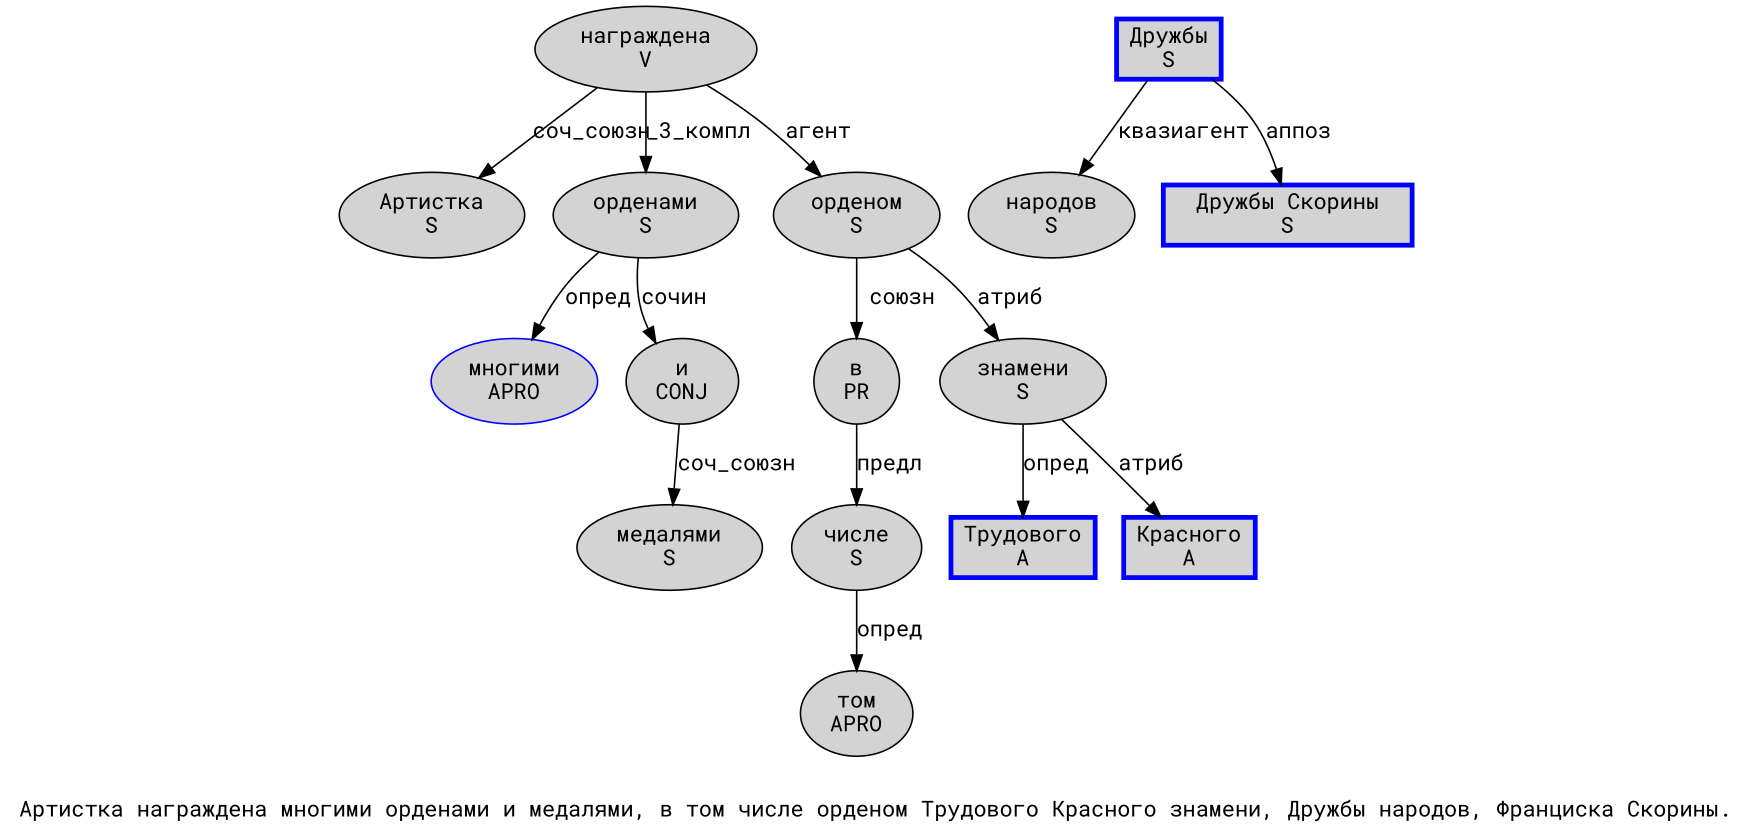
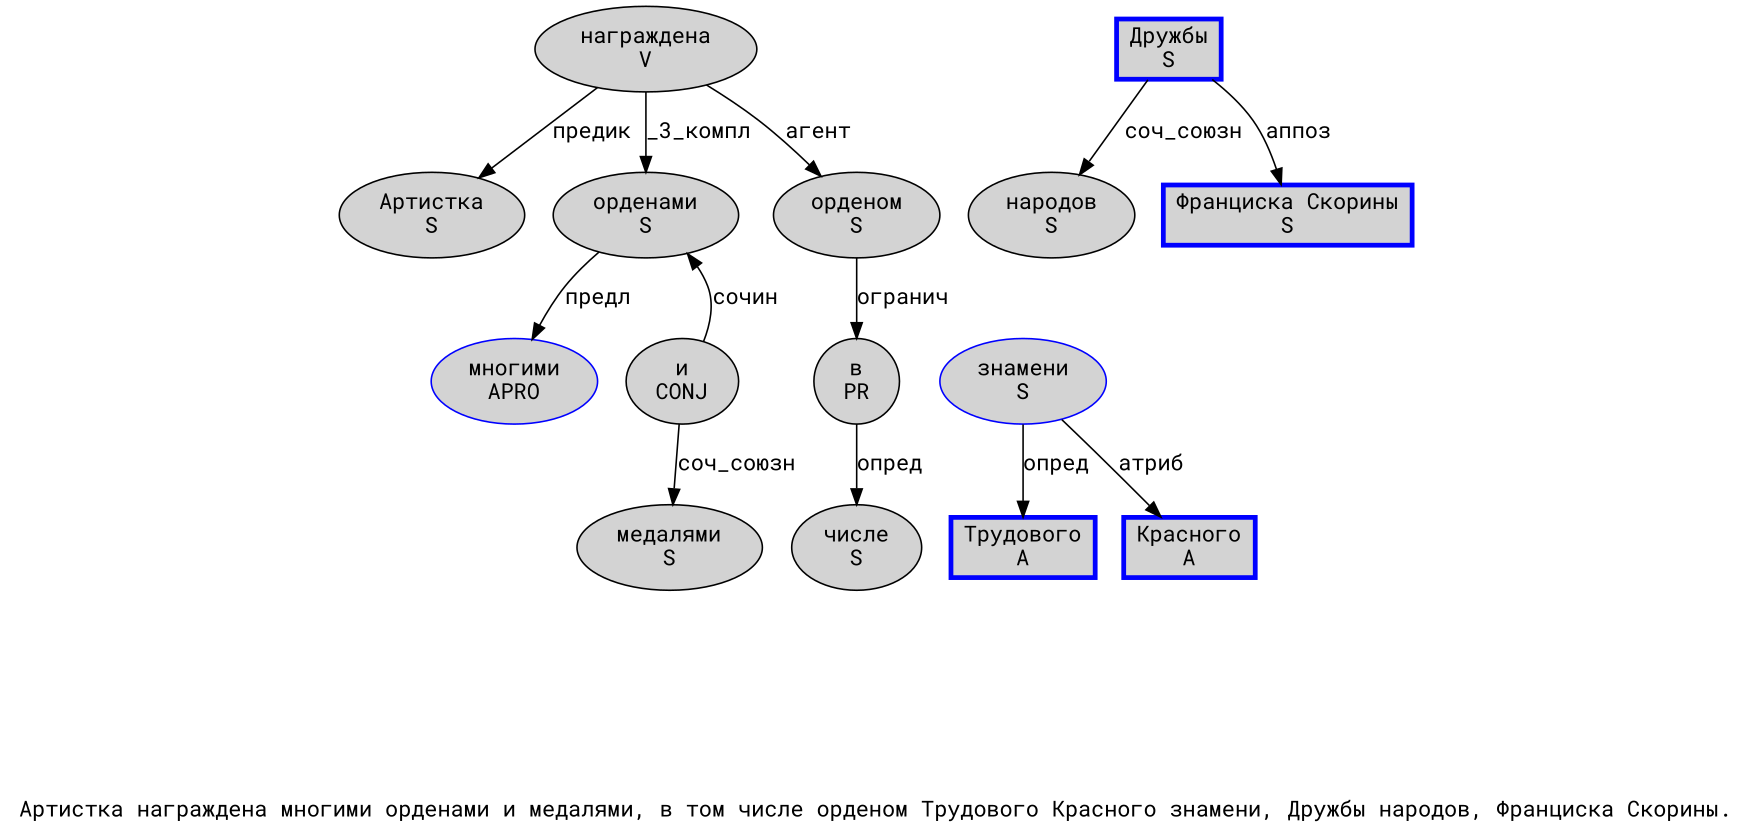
  digraph {
    fontname="Roboto Mono"
    label="Артистка награждена многими орденами и медалями, в том числе орденом Трудового Красного знамени, Дружбы народов, Франциска Скорины."
    node [fillcolor=lightgray fontname="Roboto Mono" penwidth=1 shape=ellipse style=filled]
    edge [fontname="Roboto Mono"]
    n1 [label="Артистка\nS"]
    n2 [label="награждена\nV"]
    n3 [label="орденами\nS"]
    n4 [label="орденом\nS"]
    n5 [color=blue label="многими\nAPRO"]
    n6 [label="и\nCONJ"]
    n7 [label="в\nPR"]
-   n8 [label="знамени\nS"]
+   n8 [label="знамени\nS" color=blue]
    n9 [label="медалями\nS"]
    n10 [label="числе\nS"]
-   n11 [label="том\nAPRO"]
    n12 [color=blue label="Трудового\nA" penwidth=3 shape=box]
    n13 [color=blue label="Красного\nA" penwidth=3 shape=box]
    n14 [color=blue label="Дружбы\nS" penwidth=3 shape=box]
    n15 [label="народов\nS"]
-   n16 [color=blue label="Дружбы Скорины\nS" penwidth=3 shape=box]
-   n2 -> n1 [label="соч_союзн"]
+   n16 [color=blue label="Франциска Скорины\nS" penwidth=3 shape=box]
+   n2 -> n1 [label="предик"]
    n2 -> n3 [label="_3_компл"]
    n2 -> n4 [label="агент"]
-   n3 -> n5 [label="опред"]
-   n3 -> n6 [label="сочин"]
-   n4 -> n7 [label="союзн"]
-   n4 -> n8 [label="атриб"]
+   n3 -> n5 [label="предл"]
+   n6 -> n3 [label="сочин"]
+   n4 -> n7 [label="огранич"]
    n6 -> n9 [label="соч_союзн"]
-   n7 -> n10 [label="предл"]
+   n7 -> n10 [label="опред"]
    n8 -> n12 [label="опред"]
    n8 -> n13 [label="атриб"]
-   n10 -> n11 [label="опред"]
-   n14 -> n15 [label="квазиагент"]
+   n14 -> n15 [label="соч_союзн"]
    n14 -> n16 [label="аппоз"]
  }
